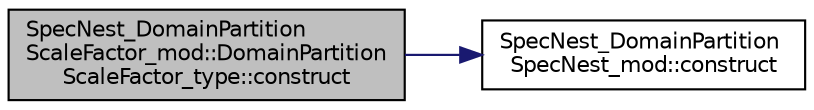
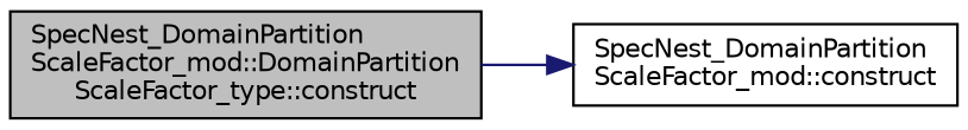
  digraph {
    rankdir=LR
    node [color=black fontname=Helvetica fontsize=10 shape=record style=filled]
    n1 [fillcolor=grey75 fontcolor=black height=0.2 label="SpecNest_DomainPartition\lScaleFactor_mod::DomainPartition\lScaleFactor_type::construct" width=0.4]
-   n2 [fillcolor=white height=0.2 label="SpecNest_DomainPartition\lSpecNest_mod::construct" width=0.4]
+   n2 [fillcolor=white height=0.2 label="SpecNest_DomainPartition\lScaleFactor_mod::construct" width=0.4]
    n1 -> n2 [color=midnightblue fontname=Helvetica fontsize=10 labelfontname=Helvetica labelfontsize=10 style=solid]
  }
